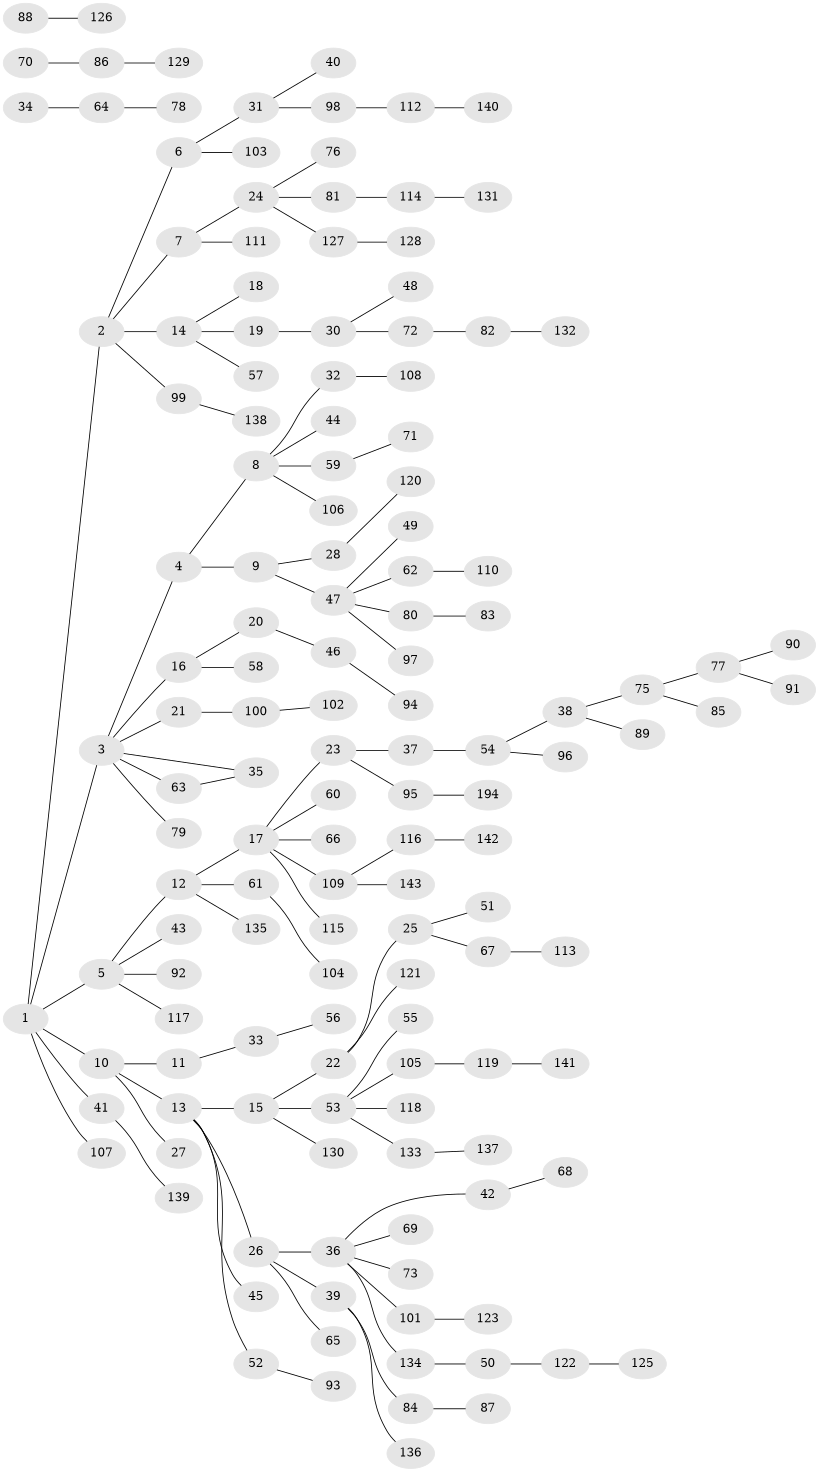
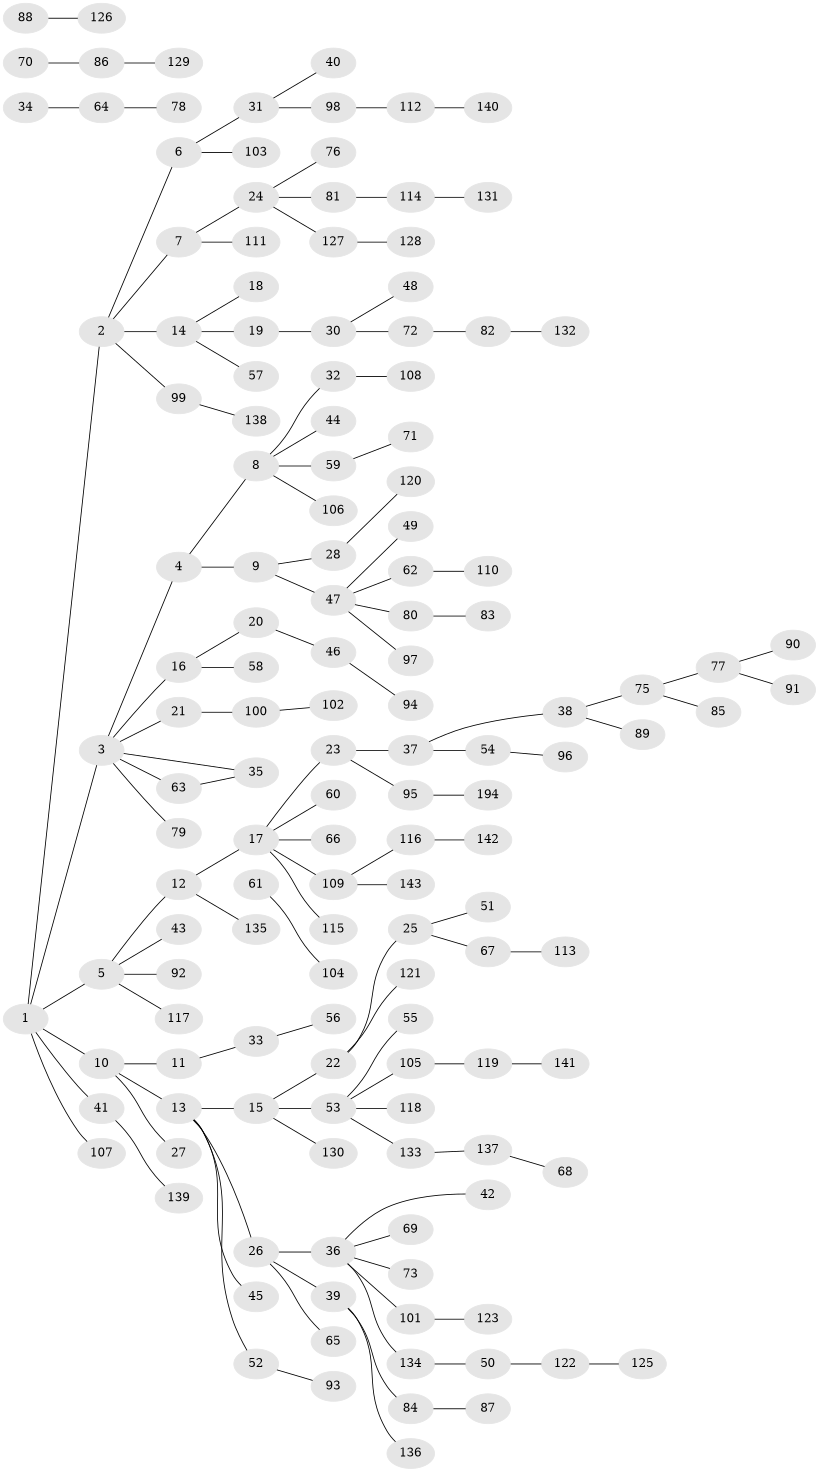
  graph {
    rankdir=LR
    node [color=gray90 style=filled]
    1
    2
    3
    5
    10
    41
    107
    6
    7
    14
    99
    4
    16
    21
    35
    63
    79
    12
    43
    92
    117
    11
    13
    27
    139
    31
    103
    24
    111
    18
    19
    57
    138
    8
    9
    20
    58
    100
    32
    44
    59
    106
    28
    47
    17
    61
    135
    40
    98
    76
    81
    127
    108
    71
    120
    49
    62
    80
    97
    33
    15
    26
    45
    52
    56
    23
    60
    66
    109
    115
    104
    22
    53
    130
    36
    39
    65
    93
    30
    25
    121
    55
    105
    118
    133
    46
    37
    95
    116
    143
    48
    72
    94
    102
    51
    67
    38
    54
    n99 [label=194]
    114
    128
    113
    42
    69
    73
    101
    134
    84
    136
    34
    64
    82
    112
    78
    68
    123
    50
    75
    89
    96
    77
    85
    122
    87
    70
    86
    110
    83
    125
    119
    137
    88
    126
    129
    132
    90
    91
    131
    140
    141
    142
    1 -- 2
    1 -- 3
    1 -- 5
    1 -- 10
    1 -- 41
    1 -- 107
    2 -- 6
    2 -- 7
    2 -- 14
    2 -- 99
    3 -- 4
    3 -- 16
    3 -- 21
    3 -- 35
    3 -- 63
    3 -- 79
    5 -- 12
    5 -- 43
    5 -- 92
    5 -- 117
    10 -- 11
    10 -- 13
    10 -- 27
    41 -- 139
    6 -- 31
    6 -- 103
    7 -- 24
    7 -- 111
    14 -- 18
    14 -- 19
    14 -- 57
    99 -- 138
    4 -- 8
    4 -- 9
    16 -- 20
    16 -- 58
    21 -- 100
    63 -- 35
    12 -- 17
-   12 -- 61
    12 -- 135
    11 -- 33
    13 -- 15
    13 -- 26
    13 -- 45
    13 -- 52
    31 -- 40
    31 -- 98
    24 -- 76
    24 -- 81
    24 -- 127
    19 -- 30
    8 -- 32
    8 -- 44
    8 -- 59
    8 -- 106
    9 -- 28
    9 -- 47
    20 -- 46
    100 -- 102
    32 -- 108
    59 -- 71
    28 -- 120
    47 -- 49
    47 -- 62
    47 -- 80
    47 -- 97
    17 -- 23
    17 -- 60
    17 -- 66
    17 -- 109
    17 -- 115
    61 -- 104
    98 -- 112
    81 -- 114
    127 -- 128
    62 -- 110
    80 -- 83
    33 -- 56
    15 -- 22
    15 -- 53
    15 -- 130
    26 -- 36
    26 -- 39
    26 -- 65
    52 -- 93
    23 -- 37
    23 -- 95
    109 -- 116
    109 -- 143
    22 -- 25
    22 -- 121
    53 -- 55
    53 -- 105
    53 -- 118
    53 -- 133
    36 -- 42
    36 -- 69
    36 -- 73
    36 -- 101
    36 -- 134
    39 -- 84
    39 -- 136
    30 -- 48
    30 -- 72
    25 -- 51
    25 -- 67
    105 -- 119
    133 -- 137
    46 -- 94
-   54 -- 38
+   37 -- 38
    37 -- 54
    95 -- n99
    116 -- 142
    72 -- 82
    67 -- 113
    38 -- 75
    38 -- 89
    54 -- 96
    114 -- 131
-   42 -- 68
+   137 -- 68
    101 -- 123
    134 -- 50
    84 -- 87
    34 -- 64
    64 -- 78
    82 -- 132
    112 -- 140
    50 -- 122
    75 -- 77
    75 -- 85
    77 -- 90
    77 -- 91
    122 -- 125
    70 -- 86
    86 -- 129
    119 -- 141
    88 -- 126
  }
